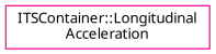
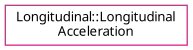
  digraph {
    rankdir=LR
    fontname="Noto Sans"
-   n1 [color=deeppink fillcolor=white fontname="Noto Sans" fontsize=10 height=0.2 label="ITSContainer::Longitudinal\lAcceleration" shape=box style=filled width=0.4]
+   n1 [color=deeppink fillcolor=white fontname="Noto Sans" fontsize=10 height=0.2 label="Longitudinal::Longitudinal\lAcceleration" shape=box style=filled width=0.4]
  }
